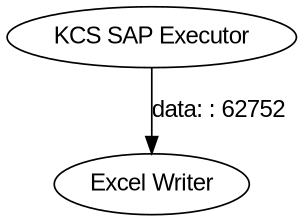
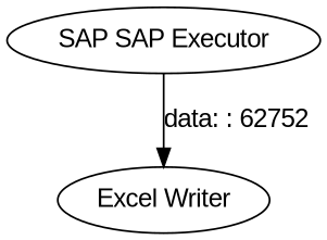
  digraph {
    rankdir=TB
    fontname="Liberation Sans"
    node [fontname="Liberation Sans"]
-   n1 [label="KCS SAP Executor"]
+   n1 [label="SAP SAP Executor"]
    n2 [label="Excel Writer"]
    n1 -> n2 [label="data: : 62752" fontname="Liberation Sans"]
  }
